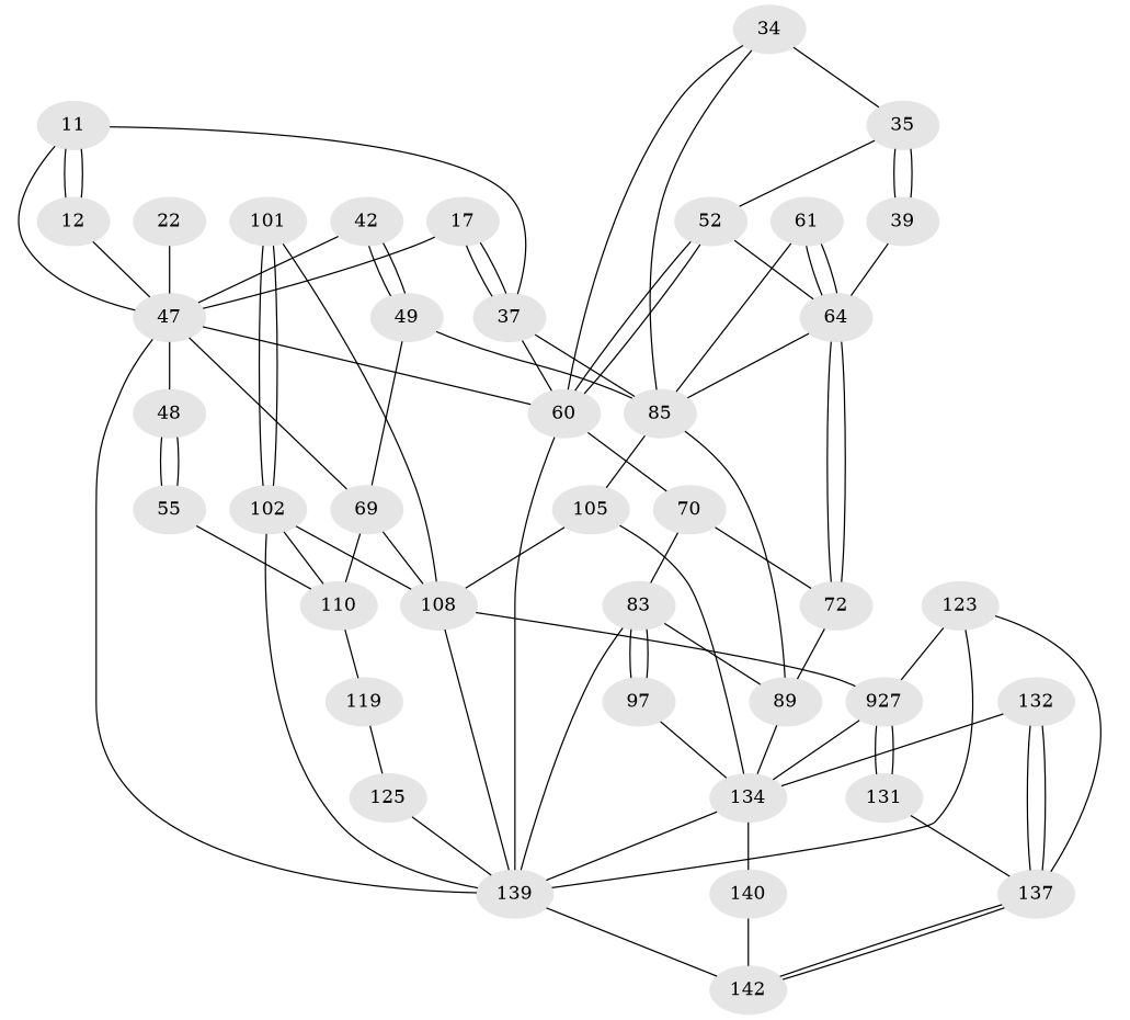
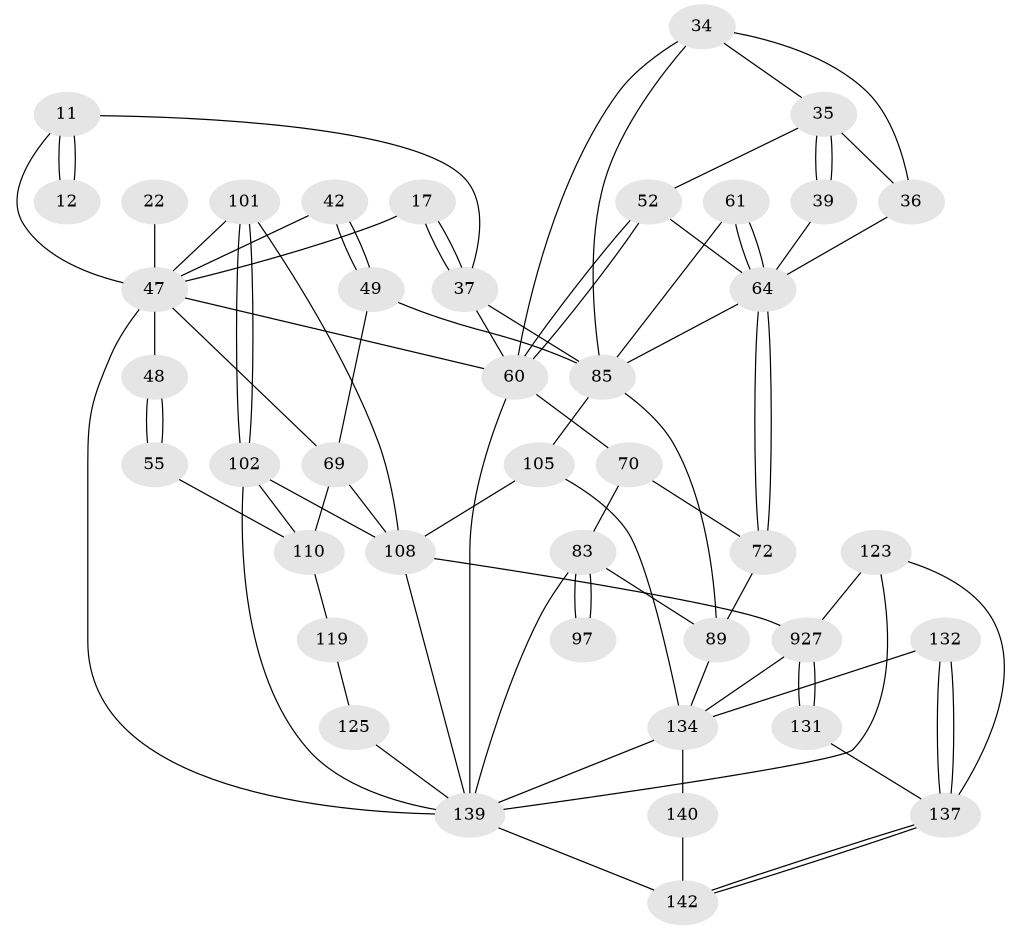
  graph {
    node [color=gray90 style=filled]
    11 [super="+10"]
    12
    37 [super="+8+9"]
    47 [super="+24+25+19"]
    60 [super="+59+26+7"]
    85 [super="+62+63"]
    48 [super="+32"]
    69 [super="+50+56"]
    139 [super="+124+112+138"]
    17
    22
    34 [super="+30"]
    35 [super="+29"]
+   36 [super="+33"]
    39
    52 [super="+27"]
    64 [super="+54+45+46"]
    70
    89 [super="+84+88+78"]
    105 [super="+87+65+66"]
    n21 [label=72 super="+74+73"]
    42
    49 [super="+41"]
    55
    110 [super="+57+58+109+104"]
    108 [super="+100+107"]
    142 [super="+141"]
    119
    83 [super="+79+80"]
    61
    n31 [label=927 super="+122"]
    97
    134 [super="+130"]
    140 [super="+129+128"]
    101
    102 [super="+96+95"]
    131
    125 [super="+120"]
    123
    137 [super="+136+133"]
    132
    11 -- 12 [weight=2]
    11 -- 12
    11 -- 37
    11 -- 47
-   12 -- 47
+   101 -- 47
    37 -- 60
    37 -- 85
    47 -- 60
    47 -- 48 [weight=3]
    47 -- 69
    47 -- 139
    60 -- 139 [weight=2]
    60 -- 70
    85 -- 89
    85 -- 105 [weight=2]
    48 -- 55 [weight=2]
    48 -- 55
    69 -- 110 [weight=3]
    69 -- 108
    139 -- 142 [weight=2]
    17 -- 37 [weight=2]
    17 -- 37
    17 -- 47
    22 -- 47 [weight=3]
    34 -- 60 [weight=2]
    34 -- 85
    34 -- 35
+   34 -- 36 [weight=2]
+   35 -- 36
    35 -- 39 [weight=2]
    35 -- 39
    35 -- 52
+   36 -- 64
    39 -- 64
    52 -- 60 [weight=2]
    52 -- 60
    52 -- 64
    64 -- 85
    64 -- n21 [weight=2]
    64 -- n21
    70 -- n21
    70 -- 83
    89 -- 134 [weight=2]
    105 -- 108 [weight=3]
    105 -- 134
    n21 -- 89 [weight=4]
    42 -- 47
    42 -- 49 [weight=2]
    42 -- 49
    49 -- 85
    49 -- 69
    55 -- 110
    110 -- 119
    108 -- 139
    108 -- n31
    119 -- 125
    83 -- 139
    83 -- 89
    83 -- 97 [weight=2]
    83 -- 97
    61 -- 85
    61 -- 64 [weight=2]
    61 -- 64
    n31 -- 134
    n31 -- 131 [weight=2]
    n31 -- 131
-   97 -- 134
    134 -- 139 [weight=2]
    134 -- 140 [weight=2]
    140 -- 142
    101 -- 108
    101 -- 102 [weight=2]
    101 -- 102
    102 -- 139 [weight=2]
    102 -- 110 [weight=2]
    102 -- 108
    131 -- 137
    125 -- 139 [weight=3]
    123 -- 139
    123 -- n31
    123 -- 137
    137 -- 142
    137 -- 142
    132 -- 134
    132 -- 137 [weight=2]
    132 -- 137
  }
